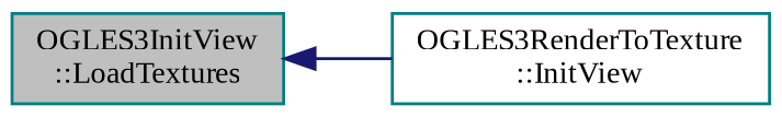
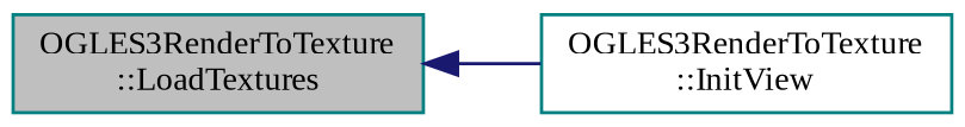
  digraph {
    rankdir=LR
    fontname="Liberation Serif"
    node [color=teal fontname="Liberation Serif" fontsize=10 shape=record style=filled]
-   n1 [fillcolor=grey75 fontcolor=black height=0.2 label="OGLES3InitView\l::LoadTextures" width=0.4]
+   n1 [fillcolor=grey75 fontcolor=black height=0.2 label="OGLES3RenderToTexture\l::LoadTextures" width=0.4]
    n2 [fillcolor=white height=0.2 label="OGLES3RenderToTexture\l::InitView" width=0.4]
    n1 -> n2 [color=midnightblue dir=back fontname="Liberation Serif" fontsize=10 labelfontname=Helvetica labelfontsize=10 style=solid]
  }
